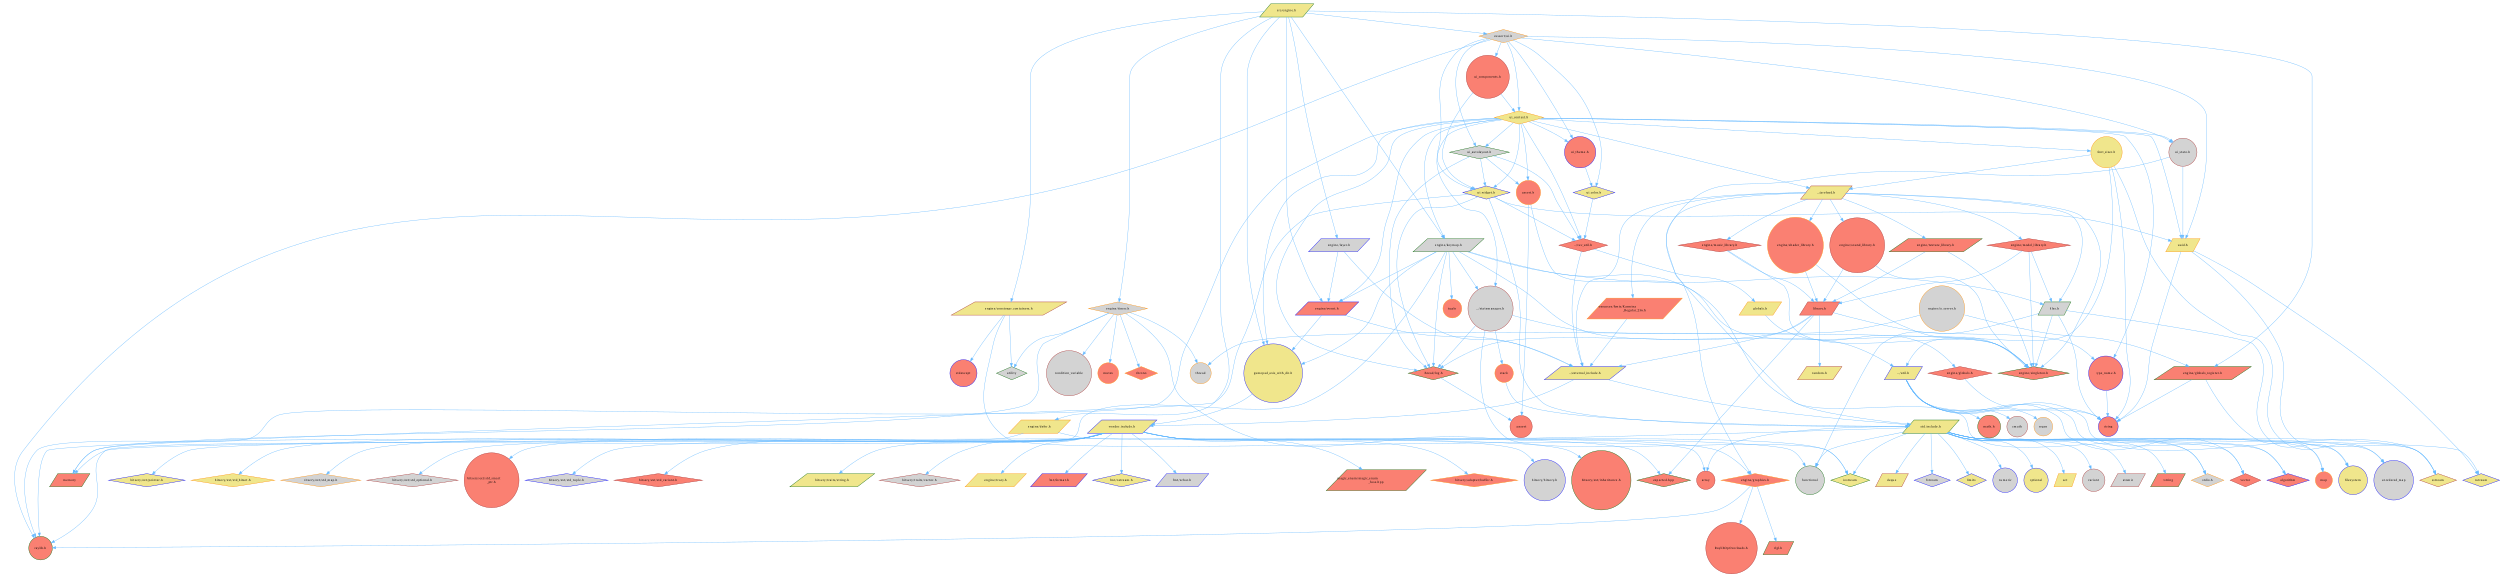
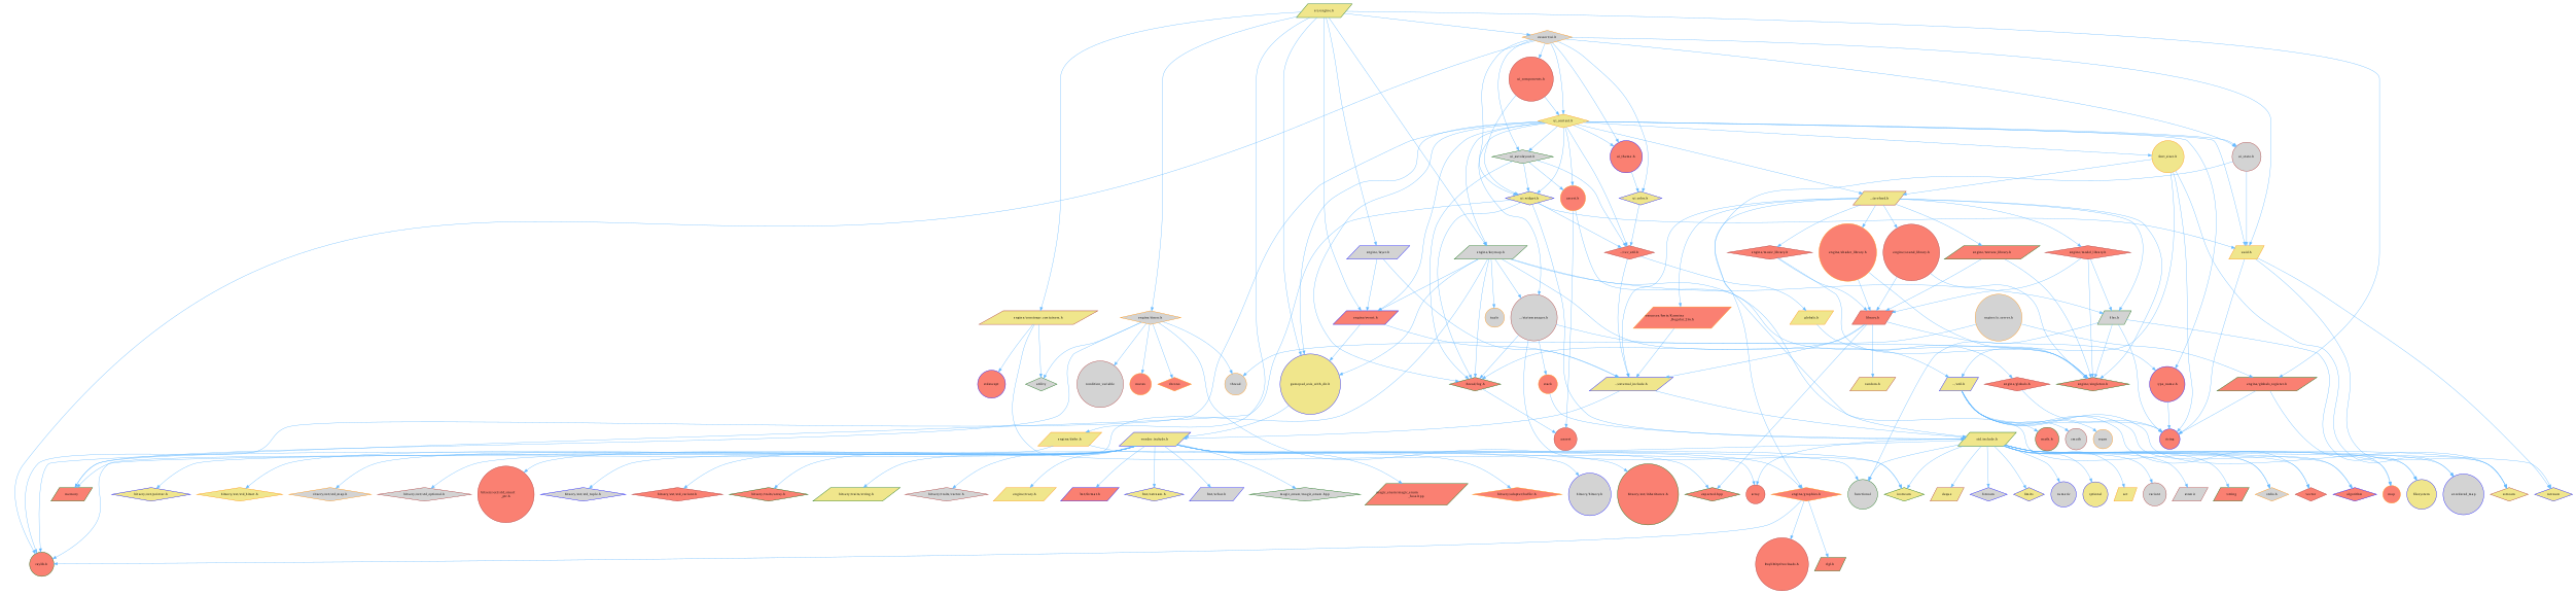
  digraph {
    fontname="PT Serif"
    node [color=brown fillcolor=salmon fontname="PT Serif" fontsize=10 shape=circle style=filled]
    edge [color=steelblue1 fontname="PT Serif" fontsize=10 labelfontname=Helvetica labelfontsize=10 style=solid]
    n1 [color=darkgreen fillcolor=khaki fontcolor=black height=0.2 label="src/engine.h" shape=parallelogram width=0.4]
    n2 [fillcolor=khaki height=0.2 label="engine/constexpr_containers.h" shape=parallelogram width=0.4]
    n3 [color=darkorange fillcolor=khaki height=0.2 label="engine/defer.h" shape=parallelogram width=0.4]
    n4 [color=blue height=0.2 label="engine/event.h" shape=parallelogram width=0.4]
    n5 [color=blue fillcolor=khaki height=0.2 label="gamepad_axis_with_dir.h" width=0.4]
    n6 [color=darkgreen height=0.2 label="engine/globals_register.h" shape=parallelogram width=0.4]
    n7 [color=darkgreen fillcolor=lightgrey height=0.2 label="engine/keymap.h" shape=parallelogram width=0.4]
    n8 [color=blue fillcolor=lightgrey height=0.2 label="engine/layer.h" shape=parallelogram width=0.4]
    n9 [color=darkorange fillcolor=lightgrey height=0.2 label="engine/timer.h" shape=diamond width=0.4]
    n10 [color=darkorange fillcolor=lightgrey height=0.2 label="cassert/ui.h" shape=diamond width=0.4]
    n11 [height=0.2 label=array width=0.4]
    n12 [color=blue height=0.2 label=stdexcept width=0.4]
    n13 [color=darkgreen fillcolor=lightgrey height=0.2 label=utility shape=diamond width=0.4]
    n14 [color=darkgreen fillcolor=lightgrey height=0.2 label=functional width=0.4]
    n15 [color=darkgreen height=0.2 label=memory shape=parallelogram width=0.4]
    n16 [color=blue fillcolor=khaki height=0.2 label="../external_include.h" shape=parallelogram width=0.4]
    n17 [color=blue fillcolor=khaki height=0.2 label="vendor_include.h" shape=parallelogram width=0.4]
    n18 [color=darkorange height=0.2 label=map width=0.4]
    n19 [color=blue height=0.2 label=string width=0.4]
    n20 [color=darkorange fillcolor=lightgrey height=0.2 label="engine/is_server.h" width=0.4]
    n21 [color=darkorange fillcolor=lightgrey height=0.2 label=thread width=0.4]
    n22 [color=darkgreen height=0.2 label="raylib.h" width=0.4]
-   n23 [color=darkorange height=0.2 label=tuple width=0.4]
+   n23 [color=darkorange fillcolor=lightgrey height=0.2 label=tuple width=0.4]
    n24 [fillcolor=lightgrey height=0.2 label="../statemanager.h" width=0.4]
    n25 [color=darkgreen height=0.2 label="thread/log.h" shape=diamond width=0.4]
    n26 [color=darkgreen height=0.2 label="engine/singleton.h" shape=diamond width=0.4]
    n27 [color=blue fillcolor=khaki height=0.2 label="../util.h" shape=parallelogram width=0.4]
    n28 [color=darkgreen fillcolor=lightgrey height=0.2 label="files.h" shape=parallelogram width=0.4]
    n29 [color=darkgreen fillcolor=khaki height=0.2 label=iostream shape=diamond width=0.4]
    n30 [color=darkorange height=0.2 label=chrono shape=diamond width=0.4]
    n31 [fillcolor=lightgrey height=0.2 label=condition_variable width=0.4]
    n32 [color=darkorange height=0.2 label=mutex width=0.4]
    n33 [color=darkgreen fillcolor=lightgrey height=0.2 label="ui_autolayout.h" shape=diamond width=0.4]
    n34 [color=blue fillcolor=khaki height=0.2 label="ui_widget.h" shape=diamond width=0.4]
    n35 [color=darkorange fillcolor=khaki height=0.2 label="uuid.h" shape=parallelogram width=0.4]
    n36 [color=blue fillcolor=khaki height=0.2 label="ui_color.h" shape=diamond width=0.4]
    n37 [height=0.2 label="ui_components.h" width=0.4]
    n38 [color=darkorange fillcolor=khaki height=0.2 label="ui_context.h" shape=diamond width=0.4]
    n39 [fillcolor=lightgrey height=0.2 label="ui_state.h" width=0.4]
    n40 [color=blue height=0.2 label="ui_theme.h" width=0.4]
    n41 [color=darkgreen fillcolor=khaki height=0.2 label="std_include.h" shape=parallelogram width=0.4]
    n42 [color=darkorange fillcolor=lightgrey height=0.2 label="stdio.h" shape=diamond width=0.4]
    n43 [color=blue height=0.2 label=algorithm shape=diamond width=0.4]
    n44 [fillcolor=lightgrey height=0.2 label=atomic shape=parallelogram width=0.4]
    n45 [color=darkgreen height=0.2 label=cstring shape=parallelogram width=0.4]
    n46 [fillcolor=khaki height=0.2 label=deque shape=parallelogram width=0.4]
    n47 [color=blue fillcolor=khaki height=0.2 label=filesystem width=0.4]
    n48 [color=blue fillcolor=lightgrey height=0.2 label=fstream shape=diamond width=0.4]
    n49 [color=blue fillcolor=khaki height=0.2 label=limits shape=diamond width=0.4]
    n50 [color=blue fillcolor=lightgrey height=0.2 label=numeric width=0.4]
    n51 [color=blue fillcolor=khaki height=0.2 label=optional width=0.4]
    n52 [color=blue fillcolor=khaki height=0.2 label=ostream shape=diamond width=0.4]
    n53 [color=darkorange fillcolor=khaki height=0.2 label=set shape=parallelogram width=0.4]
    n54 [fillcolor=khaki height=0.2 label=sstream shape=diamond width=0.4]
    n55 [color=blue fillcolor=lightgrey height=0.2 label=unordered_map width=0.4]
    n56 [fillcolor=lightgrey height=0.2 label=variant width=0.4]
    n57 [height=0.2 label=vector shape=diamond width=0.4]
    n58 [color=darkorange height=0.2 label="engine/graphics.h" shape=diamond width=0.4]
    n59 [color=blue height=0.2 label="fmt/format.h" shape=parallelogram width=0.4]
    n60 [color=blue fillcolor=khaki height=0.2 label="fmt/ostream.h" shape=diamond width=0.4]
    n61 [color=blue fillcolor=lightgrey height=0.2 label="fmt/xchar.h" shape=parallelogram width=0.4]
    n62 [color=darkgreen height=0.2 label="expected.hpp" shape=diamond width=0.4]
+   n63 [color=darkgreen fillcolor=lightgrey height=0.2 label="magic_enum/magic_enum.hpp" shape=diamond width=0.4]
    n64 [color=darkgreen height=0.2 label="magic_enum/magic_enum\l_fuse.hpp" shape=parallelogram width=0.4]
    n65 [color=darkorange height=0.2 label="bitsery/adapter/buffer.h" shape=diamond width=0.4]
    n66 [color=blue fillcolor=lightgrey height=0.2 label="bitsery/bitsery.h" width=0.4]
    n67 [color=darkgreen height=0.2 label="bitsery/ext/inheritance.h" width=0.4]
    n68 [color=blue fillcolor=khaki height=0.2 label="bitsery/ext/pointer.h" shape=diamond width=0.4]
    n69 [color=darkorange fillcolor=khaki height=0.2 label="bitsery/ext/std_bitset.h" shape=diamond width=0.4]
    n70 [color=darkorange fillcolor=lightgrey height=0.2 label="bitsery/ext/std_map.h" shape=diamond width=0.4]
    n71 [fillcolor=lightgrey height=0.2 label="bitsery/ext/std_optional.h" shape=diamond width=0.4]
    n72 [height=0.2 label="bitsery/ext/std_smart\l_ptr.h" width=0.4]
    n73 [color=blue fillcolor=lightgrey height=0.2 label="bitsery/ext/std_tuple.h" shape=diamond width=0.4]
    n74 [height=0.2 label="bitsery/ext/std_variant.h" shape=diamond width=0.4]
+   n75 [color=darkgreen height=0.2 label="bitsery/traits/array.h" shape=diamond width=0.4]
    n76 [color=darkgreen fillcolor=khaki height=0.2 label="bitsery/traits/string.h" shape=parallelogram width=0.4]
    n77 [fillcolor=lightgrey height=0.2 label="bitsery/traits/vector.h" shape=diamond width=0.4]
    n78 [color=darkorange fillcolor=khaki height=0.2 label="engine/tracy.h" shape=parallelogram width=0.4]
    n79 [color=darkorange height=0.2 label=stack width=0.4]
    n80 [color=darkgreen height=0.2 label="rlgl.h" shape=parallelogram width=0.4]
    n81 [height=0.2 label="RaylibOpOverloads.h" width=0.4]
    n82 [height=0.2 label=cassert width=0.4]
    n83 [color=darkgreen height=0.2 label="math.h" width=0.4]
    n84 [fillcolor=lightgrey height=0.2 label=cmath width=0.4]
    n85 [color=darkorange fillcolor=lightgrey height=0.2 label=regex width=0.4]
    n86 [height=0.2 label="../vec_util.h" shape=diamond width=0.4]
    n87 [color=darkorange height=0.2 label="assert.h" width=0.4]
    n88 [fillcolor=khaki height=0.2 label="../preload.h" shape=parallelogram width=0.4]
    n89 [color=blue height=0.2 label="type_name.h" width=0.4]
    n90 [color=darkorange fillcolor=khaki height=0.2 label="font_sizer.h" width=0.4]
    n91 [color=darkorange fillcolor=khaki height=0.2 label="globals.h" shape=parallelogram width=0.4]
    n92 [height=0.2 label="engine/globals.h" shape=diamond width=0.4]
    n93 [height=0.2 label="engine/model_library.h" shape=diamond width=0.4]
    n94 [height=0.2 label="engine/music_library.h" shape=diamond width=0.4]
    n95 [color=darkorange height=0.2 label="engine/shader_library.h" width=0.4]
    n96 [height=0.2 label="engine/sound_library.h" width=0.4]
    n97 [color=darkgreen height=0.2 label="engine/texture_library.h" shape=parallelogram width=0.4]
    n98 [color=darkorange height=0.2 label="resources/fonts/Karmina\l_Regular_256.h" shape=parallelogram width=0.4]
    n99 [height=0.2 label="library.h" shape=parallelogram width=0.4]
    n100 [fillcolor=khaki height=0.2 label="random.h" shape=parallelogram width=0.4]
    n1 -> n2
    n1 -> n3
    n1 -> n4
    n1 -> n5
    n1 -> n6
    n1 -> n7
    n1 -> n8
    n1 -> n9
    n1 -> n10
    n2 -> n11
    n2 -> n12
    n2 -> n13
    n3 -> n14
    n3 -> n15
    n4 -> n5
    n4 -> n16
    n5 -> n17
    n6 -> n18
    n6 -> n19
    n7 -> n4
    n7 -> n5
    n7 -> n22
    n7 -> n23
    n7 -> n24
    n7 -> n25
    n7 -> n26
    n7 -> n27
    n7 -> n28
    n8 -> n4
    n8 -> n16
    n9 -> n13
    n9 -> n15
    n9 -> n21
    n9 -> n29
    n9 -> n30
    n9 -> n31
    n9 -> n32
    n10 -> n22
    n10 -> n33
    n10 -> n34
    n10 -> n35
    n10 -> n36
    n10 -> n37
    n10 -> n38
    n10 -> n39
    n10 -> n40
    n16 -> n17
    n16 -> n41
    n17 -> n58
    n17 -> n59
    n17 -> n60
    n17 -> n61
    n17 -> n62
+   n17 -> n63
    n17 -> n64
    n17 -> n65
    n17 -> n66
    n17 -> n67
    n17 -> n68
    n17 -> n69
    n17 -> n70
    n17 -> n71
    n17 -> n72
    n17 -> n73
    n17 -> n74
+   n17 -> n75
    n17 -> n76
    n17 -> n77
    n17 -> n78
    n20 -> n6
    n20 -> n21
    n24 -> n25
    n24 -> n26
    n24 -> n29
    n24 -> n79
    n25 -> n82
    n27 -> n19
    n27 -> n43
    n27 -> n54
    n27 -> n57
    n27 -> n83
    n27 -> n84
    n27 -> n85
    n28 -> n14
    n28 -> n19
    n28 -> n26
    n28 -> n47
    n33 -> n25
    n33 -> n34
    n33 -> n86
    n33 -> n87
    n34 -> n22
    n34 -> n25
    n34 -> n35
    n34 -> n41
    n34 -> n86
    n35 -> n19
    n35 -> n52
    n35 -> n54
    n36 -> n86
    n37 -> n34
    n37 -> n38
    n38 -> n4
    n38 -> n5
    n38 -> n7
    n38 -> n22
    n38 -> n24
    n38 -> n25
    n38 -> n33
    n38 -> n34
    n38 -> n35
    n38 -> n39
    n38 -> n40
    n38 -> n86
    n38 -> n87
    n38 -> n88
    n38 -> n89
    n38 -> n90
    n39 -> n35
    n39 -> n41
    n40 -> n36
    n41 -> n11
    n41 -> n14
    n41 -> n15
    n41 -> n18
    n41 -> n29
    n41 -> n42
    n41 -> n43
    n41 -> n44
    n41 -> n45
    n41 -> n46
    n41 -> n47
    n41 -> n48
    n41 -> n49
    n41 -> n50
    n41 -> n51
    n41 -> n52
    n41 -> n53
    n41 -> n54
    n41 -> n55
    n41 -> n56
    n41 -> n57
    n58 -> n22
    n58 -> n80
    n58 -> n81
    n79 -> n41
    n86 -> n16
    n86 -> n91
    n87 -> n42
    n87 -> n82
    n88 -> n16
    n88 -> n26
    n88 -> n28
    n88 -> n58
    n88 -> n93
    n88 -> n94
    n88 -> n95
    n88 -> n96
    n88 -> n97
    n88 -> n98
    n89 -> n19
    n90 -> n19
    n90 -> n27
    n90 -> n55
    n90 -> n88
    n91 -> n92
    n92 -> n19
    n93 -> n26
    n93 -> n28
    n93 -> n99
    n94 -> n26
    n94 -> n99
    n95 -> n26
    n95 -> n99
    n96 -> n26
    n96 -> n99
    n97 -> n26
    n97 -> n99
    n98 -> n16
    n99 -> n16
    n99 -> n25
    n99 -> n62
    n99 -> n89
    n99 -> n100
  }
